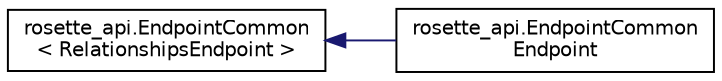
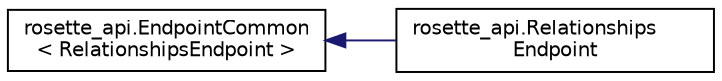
  digraph {
    rankdir=LR
    node [color=black fillcolor=white fontname=Helvetica fontsize=10 shape=record style=filled]
    n1 [height=0.2 label="rosette_api.EndpointCommon\l\< RelationshipsEndpoint \>" width=0.4]
-   n2 [height=0.2 label="rosette_api.EndpointCommon\lEndpoint" width=0.4]
+   n2 [height=0.2 label="rosette_api.Relationships\lEndpoint" width=0.4]
    n1 -> n2 [color=midnightblue dir=back fontname=Helvetica fontsize=10 labelfontname=Helvetica labelfontsize=10 style=solid]
  }
